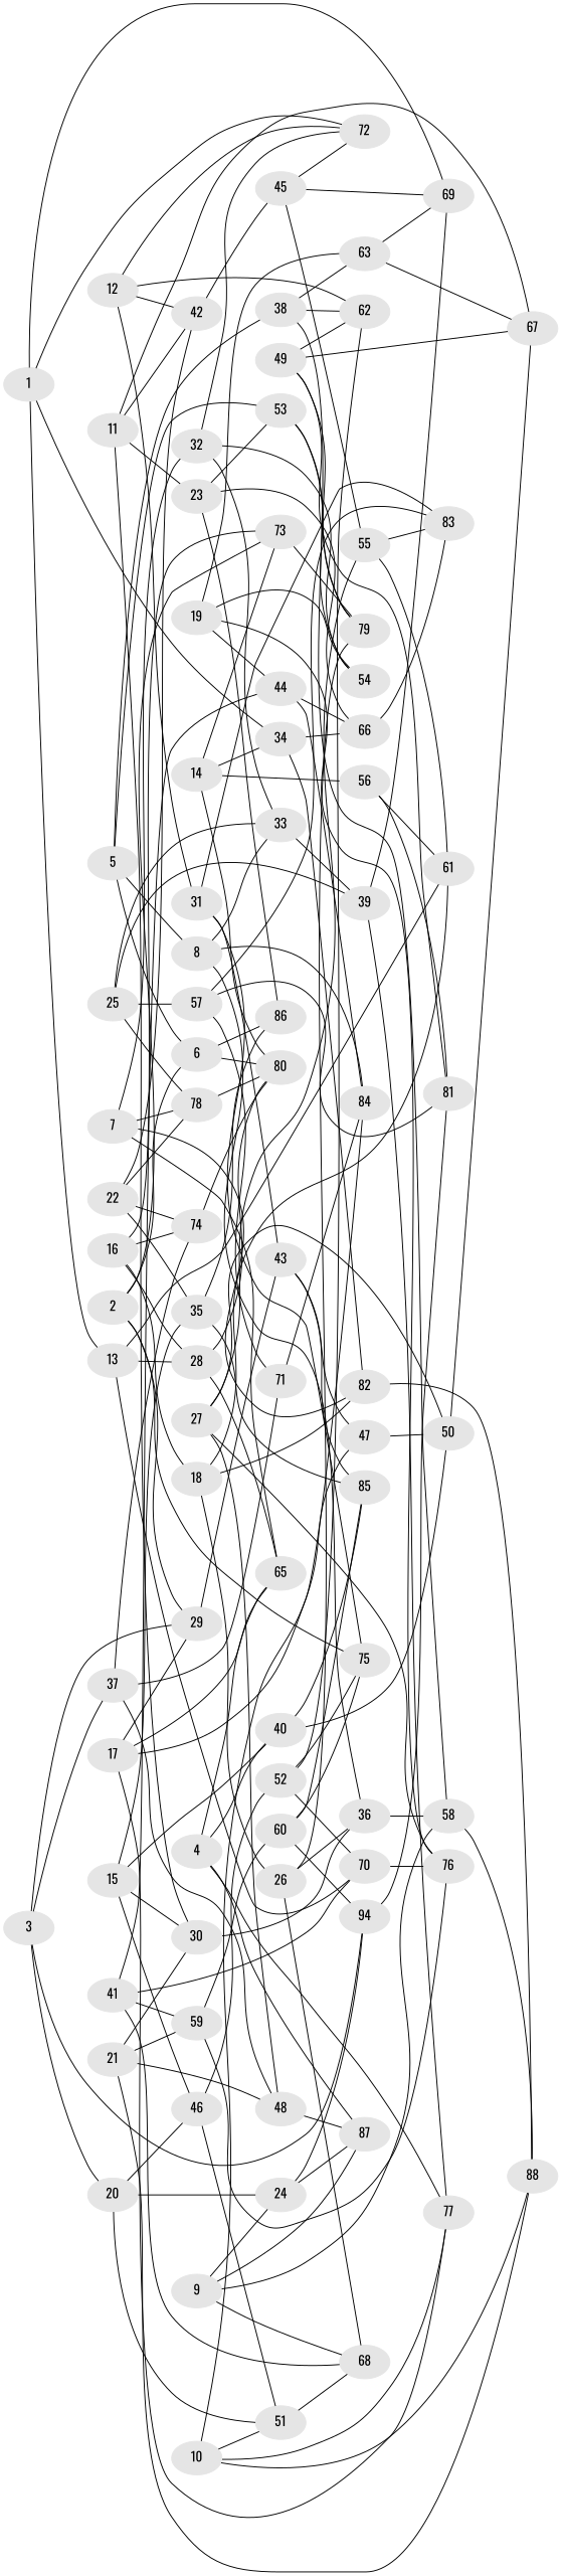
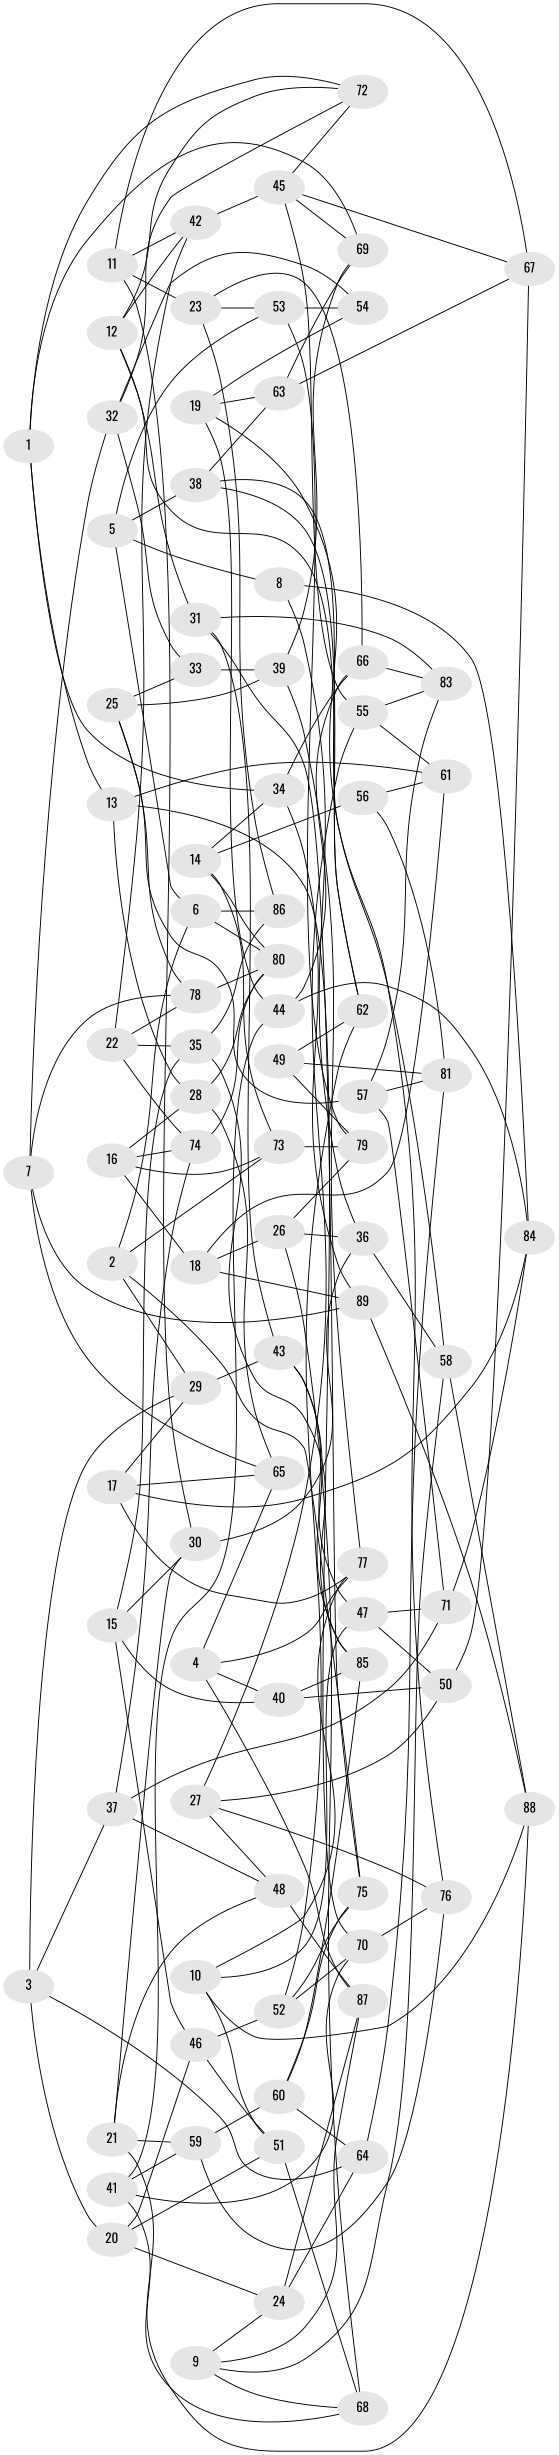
  graph {
    fontname=Oswald
    rankdir=LR
    node [color=gray90 fontname=Oswald style=filled]
    edge [fontname=Oswald]
    1
    13
    34
    69
    72
    28
    61
    70
-   82
+   82 [label=89]
    66
    2
    6
    29
    73
    75
    80
    86
    43
    79
    3
    20
    37
-   64 [label=94]
+   64
    24
    51
    46
    74
    48
    71
    81
    4
    40
    65
    77
    87
    50
    85
    5
    8
    38
    53
    33
    36
    84
    58
    62
    63
    54
    7
    32
    78
    88
    39
    9
    68
    10
    47
    11
    23
    30
    42
    67
    45
    12
    31
    83
    76
    14
    56
    15
    35
    52
    16
    18
    26
    17
    19
    44
    21
    59
    60
    22
    25
    57
    27
    55
    41
    49
    1 -- 13
    1 -- 34
    1 -- 69
    1 -- 72
    13 -- 28
    13 -- 61
    13 -- 70
    34 -- 82
    34 -- 66
    28 -- 80
    28 -- 65
    70 -- 76
    82 -- 88
    66 -- 83
    2 -- 6
    2 -- 29
    2 -- 73
    2 -- 75
    6 -- 80
    6 -- 86
    29 -- 43
    73 -- 79
    43 -- 85
    43 -- 47
    3 -- 29
    3 -- 20
    3 -- 37
    3 -- 64
    20 -- 24
    20 -- 51
    20 -- 46
    37 -- 74
    37 -- 48
    37 -- 71
    64 -- 81
    24 -- 64
    24 -- 87
    51 -- 68
    46 -- 51
    46 -- 52
    74 -- 80
    48 -- 87
    71 -- 84
    4 -- 40
    4 -- 65
    4 -- 77
    4 -- 87
    40 -- 50
    40 -- 85
    50 -- 67
    5 -- 6
    5 -- 8
    5 -- 38
    5 -- 53
-   8 -- 33
    8 -- 36
    8 -- 84
    38 -- 58
    38 -- 62
    38 -- 63
    53 -- 79
    53 -- 54
    33 -- 39
    36 -- 58
    58 -- 88
    63 -- 69
    63 -- 67
    7 -- 82
    7 -- 65
    7 -- 32
    7 -- 78
    32 -- 72
    32 -- 33
    32 -- 54
    78 -- 80
    39 -- 69
    39 -- 77
    9 -- 24
    9 -- 87
    9 -- 58
    9 -- 68
    10 -- 51
    10 -- 77
    10 -- 88
    10 -- 47
+   47 -- 71
    47 -- 50
    11 -- 23
    11 -- 30
    11 -- 42
    11 -- 67
    23 -- 66
    23 -- 86
    23 -- 53
    30 -- 36
    42 -- 45
    45 -- 69
    45 -- 72
    45 -- 55
    12 -- 72
    12 -- 62
    12 -- 42
    12 -- 31
    31 -- 75
    31 -- 43
    31 -- 83
    14 -- 34
    14 -- 73
    14 -- 80
    14 -- 56
    56 -- 61
    56 -- 81
    15 -- 46
    15 -- 40
    15 -- 30
    15 -- 35
    35 -- 86
    35 -- 85
    52 -- 70
    52 -- 75
    52 -- 62
    16 -- 28
    16 -- 73
    16 -- 74
    16 -- 18
    18 -- 61
    18 -- 82
    18 -- 26
    26 -- 79
    26 -- 36
    26 -- 68
    17 -- 29
    17 -- 65
    17 -- 77
    17 -- 84
    19 -- 63
    19 -- 54
    19 -- 76
    19 -- 44
    44 -- 66
    44 -- 84
    21 -- 48
    21 -- 88
    21 -- 30
    21 -- 59
    59 -- 76
    59 -- 60
    60 -- 75
    60 -- 64
    60 -- 85
    22 -- 74
    22 -- 78
    22 -- 42
    22 -- 35
    25 -- 33
    25 -- 78
    25 -- 39
    25 -- 57
    57 -- 71
    57 -- 81
    57 -- 83
    27 -- 48
    27 -- 50
    27 -- 76
    27 -- 55
    55 -- 61
    55 -- 83
    41 -- 70
    41 -- 68
    41 -- 44
    41 -- 59
    49 -- 79
    49 -- 81
    49 -- 62
-   49 -- 67
+   45 -- 67
  }
